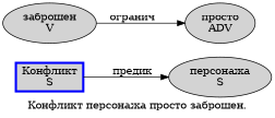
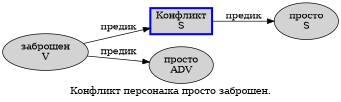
  digraph {
    label="Конфликт персонажа просто заброшен."
    rankdir=LR
    node [fillcolor=lightgray penwidth=1 shape=ellipse style=filled]
    n1 [color=blue label="Конфликт\nS" penwidth=3 shape=box]
-   n2 [label="персонажа\nS"]
+   n2 [label="просто\nS"]
    n3 [label="просто\nADV"]
    n4 [label="заброшен\nV"]
    n1 -> n2 [label="предик"]
-   n4 -> n3 [label="огранич"]
+   n4 -> n1 [label="предик"]
+   n4 -> n3 [label="предик"]
  }
